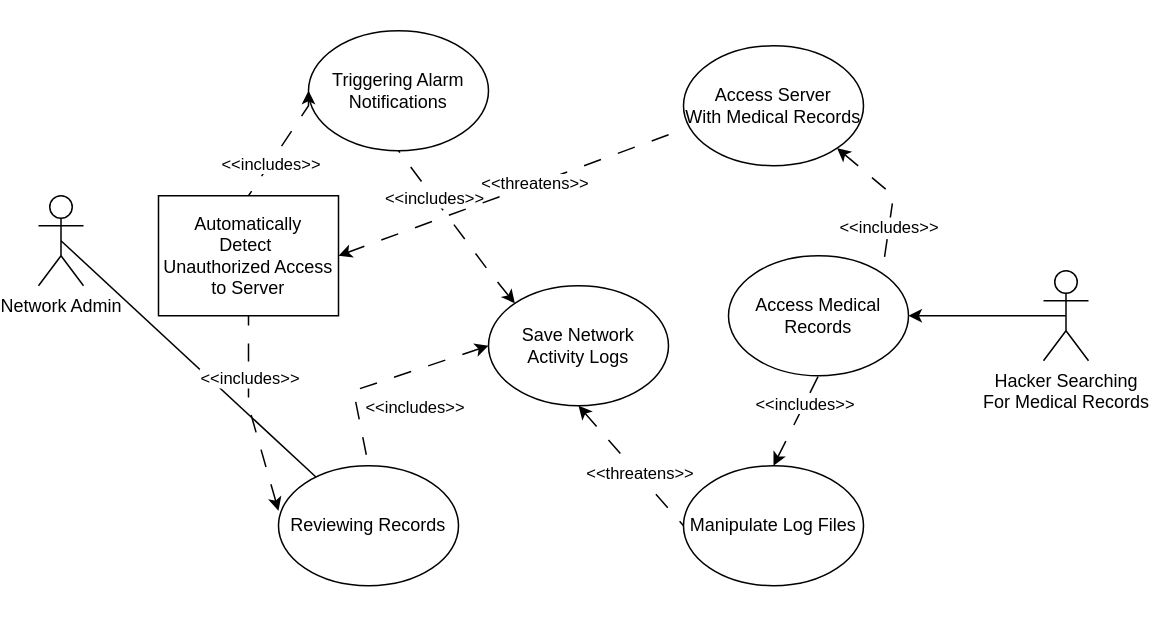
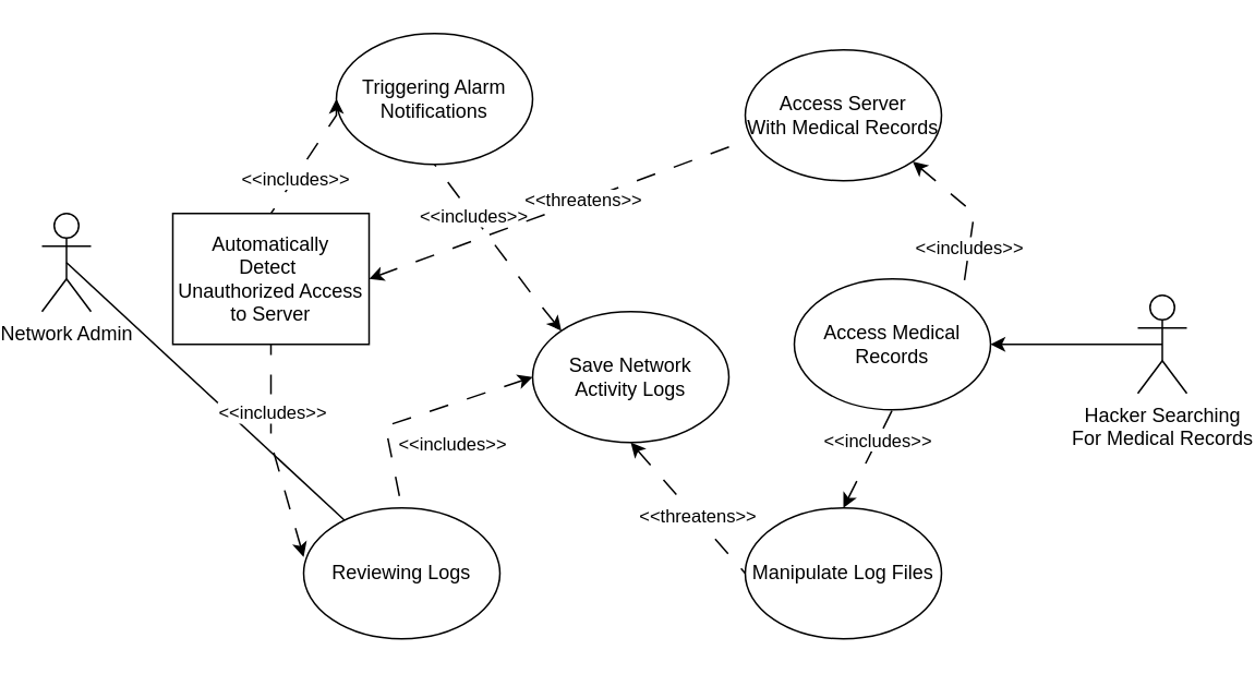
  <mxCell id="0" />
  <mxCell id="1" parent="0" />
  <mxCell id="2" value="Network Admin" style="shape=umlActor;verticalLabelPosition=bottom;verticalAlign=top;html=1;outlineConnect=0;" parent="1" vertex="1"><mxGeometry x="20" y="130" width="30" height="60" as="geometry" /></mxCell>
  <mxCell id="3" value="&lt;div&gt;&lt;font color=&quot;#000000&quot;&gt;Automatically&lt;/font&gt;&lt;/div&gt;&lt;font color=&quot;#000000&quot;&gt;Detect&amp;nbsp;&lt;/font&gt;&lt;div&gt;&lt;font color=&quot;#000000&quot;&gt;Unauthorized Access to Server&lt;/font&gt;&lt;/div&gt;" style="whiteSpace=wrap;html=1;fillStyle=solid;fillColor=#FFFFFF;rounded=0;" parent="1" vertex="1"><mxGeometry x="100" y="130" width="120" height="80" as="geometry" /></mxCell>
  <mxCell id="4" value="" style="endArrow=none;html=1;rounded=0;exitX=0.5;exitY=0.5;exitDx=0;exitDy=0;exitPerimeter=0;" parent="1" source="2" target="5" edge="1"><mxGeometry width="50" height="50" relative="1" as="geometry"><mxPoint x="330" y="310" as="sourcePoint" /><mxPoint x="380" y="260" as="targetPoint" /></mxGeometry></mxCell>
- <mxCell id="5" value="&lt;font color=&quot;#000000&quot;&gt;Reviewing Records&lt;/font&gt;" style="ellipse;whiteSpace=wrap;html=1;fillStyle=solid;fillColor=#FFFFFF;" parent="1" vertex="1"><mxGeometry x="180" y="310" width="120" height="80" as="geometry" /></mxCell>
+ <mxCell id="5" value="&lt;font color=&quot;#000000&quot;&gt;Reviewing Logs&lt;/font&gt;" style="ellipse;whiteSpace=wrap;html=1;fillStyle=solid;fillColor=#FFFFFF;" parent="1" vertex="1"><mxGeometry x="180" y="310" width="120" height="80" as="geometry" /></mxCell>
  <mxCell id="6" value="&lt;font color=&quot;#000000&quot;&gt;Triggering Alarm Notifications&lt;/font&gt;" style="ellipse;whiteSpace=wrap;html=1;fillStyle=solid;fillColor=#FFFFFF;" parent="1" vertex="1"><mxGeometry x="200" y="20" width="120" height="80" as="geometry" /></mxCell>
  <mxCell id="7" value="Manipulate Log Files" style="ellipse;whiteSpace=wrap;html=1;fillStyle=solid;" parent="1" vertex="1"><mxGeometry x="450" y="310" width="120" height="80" as="geometry" /></mxCell>
  <mxCell id="8" style="edgeStyle=orthogonalEdgeStyle;rounded=0;orthogonalLoop=1;jettySize=auto;html=1;exitX=0.5;exitY=0.5;exitDx=0;exitDy=0;exitPerimeter=0;entryX=1;entryY=0.5;entryDx=0;entryDy=0;" parent="1" source="9" target="12" edge="1"><mxGeometry relative="1" as="geometry" /></mxCell>
  <mxCell id="9" value="Hacker Searching&lt;div&gt;For Medical Records&lt;/div&gt;" style="shape=umlActor;verticalLabelPosition=bottom;verticalAlign=top;html=1;outlineConnect=0;" parent="1" vertex="1"><mxGeometry x="690" y="180" width="30" height="60" as="geometry" /></mxCell>
  <mxCell id="10" value="" style="endArrow=none;html=1;rounded=0;entryX=0;entryY=0.5;entryDx=0;entryDy=0;dashed=1;dashPattern=12 12;endFill=0;startArrow=classic;startFill=1;exitX=0.5;exitY=1;exitDx=0;exitDy=0;" parent="1" source="22" target="7" edge="1"><mxGeometry width="50" height="50" relative="1" as="geometry"><mxPoint x="310" y="350" as="sourcePoint" /><mxPoint x="380" y="260" as="targetPoint" /></mxGeometry></mxCell>
  <mxCell id="11" value="&amp;lt;&amp;lt;threatens&amp;gt;&amp;gt;" style="edgeLabel;html=1;align=center;verticalAlign=middle;resizable=0;points=[];" parent="10" vertex="1" connectable="0"><mxGeometry x="0.133" y="1" relative="1" as="geometry"><mxPoint as="offset" /></mxGeometry></mxCell>
  <mxCell id="12" value="Access Medical Records" style="ellipse;whiteSpace=wrap;html=1;fillStyle=solid;" parent="1" vertex="1"><mxGeometry x="480" y="170" width="120" height="80" as="geometry" /></mxCell>
  <mxCell id="13" value="" style="endArrow=none;html=1;rounded=0;entryX=0.5;entryY=1;entryDx=0;entryDy=0;exitX=0.5;exitY=0;exitDx=0;exitDy=0;endFill=0;startArrow=classic;startFill=1;dashed=1;dashPattern=12 12;" parent="1" source="7" target="12" edge="1"><mxGeometry width="50" height="50" relative="1" as="geometry"><mxPoint x="330" y="310" as="sourcePoint" /><mxPoint x="380" y="260" as="targetPoint" /><Array as="points"><mxPoint x="520" y="290" /></Array></mxGeometry></mxCell>
  <mxCell id="14" value="&amp;lt;&amp;lt;includes&amp;gt;&amp;gt;" style="edgeLabel;html=1;align=center;verticalAlign=middle;resizable=0;points=[];" parent="13" vertex="1" connectable="0"><mxGeometry x="0.373" relative="1" as="geometry"><mxPoint as="offset" /></mxGeometry></mxCell>
  <mxCell id="15" value="Access Server&lt;br&gt;With Medical Records" style="ellipse;whiteSpace=wrap;html=1;fillStyle=solid;" parent="1" vertex="1"><mxGeometry x="450" y="30" width="120" height="80" as="geometry" /></mxCell>
  <mxCell id="16" value="" style="endArrow=none;html=1;rounded=0;entryX=0.5;entryY=0;entryDx=0;entryDy=0;exitX=0;exitY=0.5;exitDx=0;exitDy=0;endFill=0;startArrow=classic;startFill=1;dashed=1;dashPattern=12 12;" parent="1" source="6" target="3" edge="1"><mxGeometry width="50" height="50" relative="1" as="geometry"><mxPoint x="520" y="320" as="sourcePoint" /><mxPoint x="550" y="260" as="targetPoint" /><Array as="points"><mxPoint x="200" y="70" /></Array></mxGeometry></mxCell>
  <mxCell id="17" value="&amp;lt;&amp;lt;includes&amp;gt;&amp;gt;" style="edgeLabel;html=1;align=center;verticalAlign=middle;resizable=0;points=[];" parent="16" vertex="1" connectable="0"><mxGeometry x="0.373" relative="1" as="geometry"><mxPoint as="offset" /></mxGeometry></mxCell>
  <mxCell id="18" value="" style="endArrow=none;html=1;rounded=0;exitX=0;exitY=0.375;exitDx=0;exitDy=0;endFill=0;startArrow=classic;startFill=1;dashed=1;dashPattern=12 12;exitPerimeter=0;entryX=0.5;entryY=1;entryDx=0;entryDy=0;" parent="1" source="5" target="3" edge="1"><mxGeometry width="50" height="50" relative="1" as="geometry"><mxPoint x="325" y="90" as="sourcePoint" /><mxPoint x="200" y="200" as="targetPoint" /><Array as="points"><mxPoint x="160" y="270" /></Array></mxGeometry></mxCell>
  <mxCell id="19" value="&amp;lt;&amp;lt;includes&amp;gt;&amp;gt;" style="edgeLabel;html=1;align=center;verticalAlign=middle;resizable=0;points=[];" parent="18" vertex="1" connectable="0"><mxGeometry x="0.373" relative="1" as="geometry"><mxPoint as="offset" /></mxGeometry></mxCell>
  <mxCell id="20" value="" style="endArrow=none;html=1;rounded=0;entryX=1;entryY=0;entryDx=0;entryDy=0;endFill=0;startArrow=classic;startFill=1;dashed=1;dashPattern=12 12;exitX=1;exitY=1;exitDx=0;exitDy=0;" parent="1" source="15" target="12" edge="1"><mxGeometry width="50" height="50" relative="1" as="geometry"><mxPoint x="560" y="100" as="sourcePoint" /><mxPoint x="550" y="260" as="targetPoint" /><Array as="points"><mxPoint x="590" y="130" /></Array></mxGeometry></mxCell>
  <mxCell id="21" value="&amp;lt;&amp;lt;includes&amp;gt;&amp;gt;" style="edgeLabel;html=1;align=center;verticalAlign=middle;resizable=0;points=[];" parent="20" vertex="1" connectable="0"><mxGeometry x="0.373" relative="1" as="geometry"><mxPoint as="offset" /></mxGeometry></mxCell>
  <mxCell id="22" value="&lt;font color=&quot;#000000&quot;&gt;Save Network&lt;/font&gt;&lt;div&gt;&lt;font color=&quot;#000000&quot;&gt;Activity Logs&lt;/font&gt;&lt;/div&gt;" style="ellipse;whiteSpace=wrap;html=1;fillStyle=solid;fillColor=#FFFFFF;" parent="1" vertex="1"><mxGeometry x="320" y="190" width="120" height="80" as="geometry" /></mxCell>
  <mxCell id="23" value="" style="endArrow=none;html=1;rounded=0;endFill=0;startArrow=classic;startFill=1;dashed=1;dashPattern=12 12;entryX=0.5;entryY=1;entryDx=0;entryDy=0;exitX=0;exitY=0;exitDx=0;exitDy=0;" parent="1" source="22" target="6" edge="1"><mxGeometry width="50" height="50" relative="1" as="geometry"><mxPoint x="370" y="220" as="sourcePoint" /><mxPoint x="420" y="160" as="targetPoint" /><Array as="points"><mxPoint x="320" y="180" /></Array></mxGeometry></mxCell>
  <mxCell id="24" value="&amp;lt;&amp;lt;includes&amp;gt;&amp;gt;" style="edgeLabel;html=1;align=center;verticalAlign=middle;resizable=0;points=[];" parent="23" vertex="1" connectable="0"><mxGeometry x="0.373" relative="1" as="geometry"><mxPoint as="offset" /></mxGeometry></mxCell>
  <mxCell id="25" value="" style="endArrow=none;html=1;rounded=0;exitX=0;exitY=0.5;exitDx=0;exitDy=0;endFill=0;startArrow=classic;startFill=1;dashed=1;dashPattern=12 12;entryX=0.5;entryY=0;entryDx=0;entryDy=0;" parent="1" source="22" target="5" edge="1"><mxGeometry width="50" height="50" relative="1" as="geometry"><mxPoint x="200" y="360" as="sourcePoint" /><mxPoint x="230" y="220" as="targetPoint" /><Array as="points"><mxPoint x="230" y="260" /></Array></mxGeometry></mxCell>
  <mxCell id="26" value="&amp;lt;&amp;lt;includes&amp;gt;&amp;gt;" style="edgeLabel;html=1;align=center;verticalAlign=middle;resizable=0;points=[];" parent="25" vertex="1" connectable="0"><mxGeometry x="0.373" relative="1" as="geometry"><mxPoint x="39" y="5" as="offset" /></mxGeometry></mxCell>
  <mxCell id="27" value="" style="endArrow=none;html=1;rounded=0;entryX=0.004;entryY=0.694;entryDx=0;entryDy=0;dashed=1;dashPattern=12 12;endFill=0;startArrow=classic;startFill=1;entryPerimeter=0;exitX=1;exitY=0.5;exitDx=0;exitDy=0;" parent="1" source="3" target="15" edge="1"><mxGeometry width="50" height="50" relative="1" as="geometry"><mxPoint x="390" y="280" as="sourcePoint" /><mxPoint x="460" y="360" as="targetPoint" /></mxGeometry></mxCell>
  <mxCell id="28" value="&amp;lt;&amp;lt;threatens&amp;gt;&amp;gt;" style="edgeLabel;html=1;align=center;verticalAlign=middle;resizable=0;points=[];" parent="27" vertex="1" connectable="0"><mxGeometry x="0.133" y="1" relative="1" as="geometry"><mxPoint as="offset" /></mxGeometry></mxCell>
